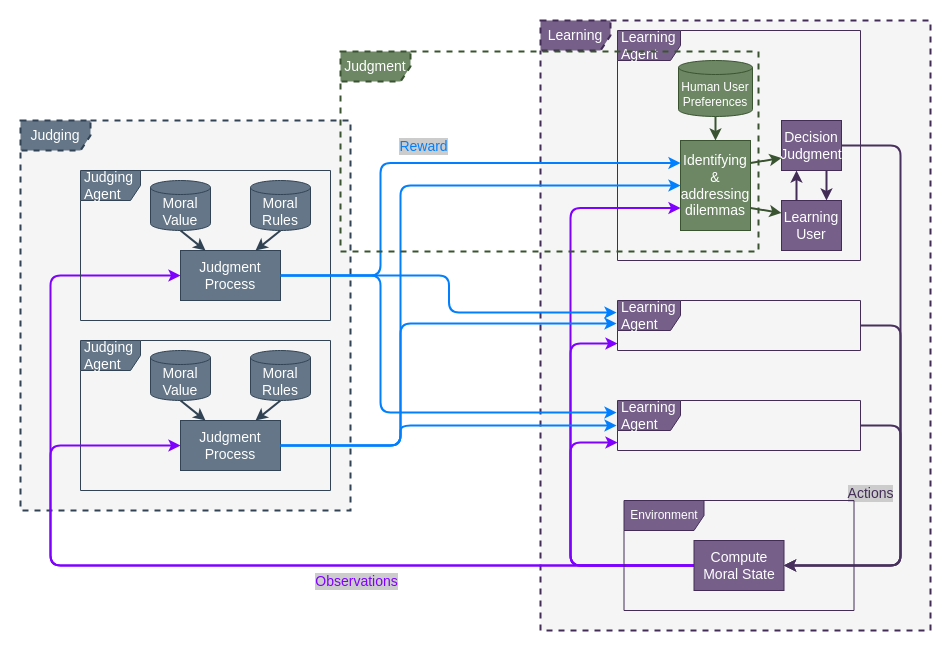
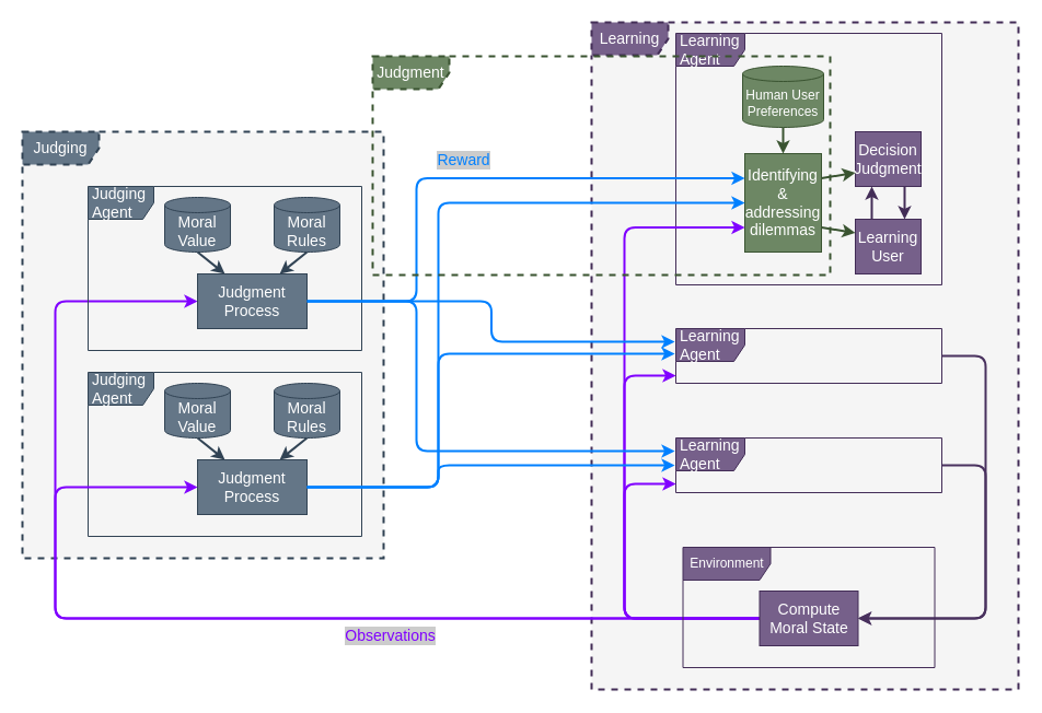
  <mxCell id="0" />
  <mxCell id="1" parent="0" />
  <mxCell id="2" value="Judging" style="shape=umlFrame;whiteSpace=wrap;html=1;width=70;height=30;fillColor=#647687;fontColor=#ffffff;strokeColor=#314354;dashed=1;strokeWidth=2;fontSize=14;swimlaneFillColor=#F5F5F5;" parent="1" vertex="1"><mxGeometry x="20" y="120" width="330" height="390" as="geometry" /></mxCell>
  <mxCell id="3" value="Learning" style="shape=umlFrame;whiteSpace=wrap;html=1;width=70;height=30;fillColor=#76608a;fontColor=#ffffff;strokeColor=#432D57;dashed=1;strokeWidth=2;fontSize=14;swimlaneFillColor=#F5F5F5;" parent="1" vertex="1"><mxGeometry x="540" y="20" width="390" height="610" as="geometry" /></mxCell>
  <mxCell id="4" value="" style="group;fontSize=14;" parent="1" vertex="1" connectable="0"><mxGeometry x="617" y="30" width="243" height="230" as="geometry" /></mxCell>
  <mxCell id="5" value="Learning&lt;br style=&quot;font-size: 14px;&quot;&gt;Agent" style="shape=umlFrame;whiteSpace=wrap;html=1;width=63;height=30;fillColor=#76608a;fontColor=#ffffff;strokeColor=#432D57;strokeWidth=1;swimlaneFillColor=none;align=left;spacingLeft=2;fontSize=14;" parent="4" vertex="1"><mxGeometry width="243" height="230" as="geometry" /></mxCell>
  <mxCell id="6" value="Decision Judgment" style="rounded=0;whiteSpace=wrap;html=1;fillColor=#76608a;fontColor=#ffffff;strokeColor=#432D57;fontSize=14;" parent="4" vertex="1"><mxGeometry x="164" y="90" width="60" height="50" as="geometry" /></mxCell>
  <mxCell id="7" value="Learning User" style="rounded=0;whiteSpace=wrap;html=1;fillColor=#76608a;fontColor=#ffffff;strokeColor=#432D57;fontSize=14;" parent="4" vertex="1"><mxGeometry x="164" y="170" width="60" height="50" as="geometry" /></mxCell>
  <mxCell id="8" style="rounded=1;orthogonalLoop=1;jettySize=auto;html=1;exitX=1;exitY=0.25;exitDx=0;exitDy=0;entryX=0;entryY=0.75;entryDx=0;entryDy=0;strokeWidth=2;fillColor=#6d8764;strokeColor=#3A5431;" parent="4" source="10" target="6" edge="1"><mxGeometry relative="1" as="geometry" /></mxCell>
  <mxCell id="9" style="edgeStyle=none;rounded=1;orthogonalLoop=1;jettySize=auto;html=1;exitX=1;exitY=0.75;exitDx=0;exitDy=0;entryX=0;entryY=0.25;entryDx=0;entryDy=0;strokeWidth=2;fillColor=#6d8764;strokeColor=#3A5431;" parent="4" source="10" target="7" edge="1"><mxGeometry relative="1" as="geometry" /></mxCell>
  <mxCell id="10" value="Identifying&lt;br&gt;&amp;amp;&lt;br&gt;addressing dilemmas" style="rounded=0;whiteSpace=wrap;html=1;fillColor=#6d8764;fontColor=#ffffff;strokeColor=#3A5431;fontSize=14;" parent="4" vertex="1"><mxGeometry x="63" y="110" width="70" height="90" as="geometry" /></mxCell>
  <mxCell id="11" value="" style="endArrow=classic;html=1;rounded=0;exitX=0.25;exitY=0;exitDx=0;exitDy=0;entryX=0.25;entryY=1;entryDx=0;entryDy=0;fillColor=#76608a;strokeColor=#432D57;strokeWidth=2;" parent="4" source="7" target="6" edge="1"><mxGeometry width="50" height="50" relative="1" as="geometry"><mxPoint x="13" y="330" as="sourcePoint" /><mxPoint x="63" y="280" as="targetPoint" /></mxGeometry></mxCell>
  <mxCell id="12" value="" style="endArrow=classic;html=1;rounded=0;entryX=0.75;entryY=0;entryDx=0;entryDy=0;exitX=0.75;exitY=1;exitDx=0;exitDy=0;fillColor=#76608a;strokeColor=#432D57;strokeWidth=2;" parent="4" source="6" target="7" edge="1"><mxGeometry width="50" height="50" relative="1" as="geometry"><mxPoint x="-37" y="320" as="sourcePoint" /><mxPoint x="13" y="270" as="targetPoint" /></mxGeometry></mxCell>
  <mxCell id="13" value="Human User Preferences" style="shape=cylinder3;whiteSpace=wrap;html=1;boundedLbl=1;backgroundOutline=1;size=7;strokeWidth=1;fillColor=#6d8764;fontColor=#ffffff;strokeColor=#3A5431;" parent="4" vertex="1"><mxGeometry x="61" y="30" width="74" height="56" as="geometry" /></mxCell>
  <mxCell id="14" value="" style="endArrow=classic;html=1;rounded=1;strokeWidth=2;exitX=0.5;exitY=1;exitDx=0;exitDy=0;exitPerimeter=0;fillColor=#6d8764;strokeColor=#3A5431;entryX=0.5;entryY=0;entryDx=0;entryDy=0;" parent="4" source="13" target="10" edge="1"><mxGeometry width="50" height="50" relative="1" as="geometry"><mxPoint x="3" y="410" as="sourcePoint" /><mxPoint x="-47" y="80" as="targetPoint" /></mxGeometry></mxCell>
- <mxCell id="15" value="Actions" style="endArrow=classic;html=1;rounded=1;fillColor=#76608a;strokeColor=#49315E;exitX=1;exitY=0.5;exitDx=0;exitDy=0;edgeStyle=orthogonalEdgeStyle;entryX=1;entryY=0.5;entryDx=0;entryDy=0;strokeWidth=2;fontSize=14;labelBackgroundColor=#CCCCCC;fontColor=#432D57;" parent="1" source="6" target="49" edge="1"><mxGeometry x="0.368" y="-30" width="50" height="50" relative="1" as="geometry"><mxPoint x="680" y="490" as="sourcePoint" /><mxPoint x="880" y="620" as="targetPoint" /><Array as="points"><mxPoint x="900" y="145" /><mxPoint x="900" y="565" /></Array><mxPoint as="offset" /></mxGeometry></mxCell>
  <mxCell id="16" style="edgeStyle=orthogonalEdgeStyle;rounded=1;orthogonalLoop=1;jettySize=auto;html=1;exitX=1;exitY=0.5;exitDx=0;exitDy=0;entryX=0;entryY=0.25;entryDx=0;entryDy=0;labelBackgroundColor=#CCCCCC;fontSize=14;fontColor=#8000FF;strokeColor=#0080ff;strokeWidth=2;" parent="1" source="25" target="10" edge="1"><mxGeometry relative="1" as="geometry"><Array as="points"><mxPoint x="380" y="275" /><mxPoint x="380" y="163" /></Array></mxGeometry></mxCell>
  <mxCell id="17" value="Reward" style="edgeLabel;html=1;align=center;verticalAlign=middle;resizable=0;points=[];fontSize=14;fontColor=#0080FF;labelBackgroundColor=#CCCCCC;" parent="16" vertex="1" connectable="0"><mxGeometry x="-0.006" y="-1" relative="1" as="geometry"><mxPoint y="-18" as="offset" /></mxGeometry></mxCell>
  <mxCell id="18" style="edgeStyle=orthogonalEdgeStyle;rounded=1;orthogonalLoop=1;jettySize=auto;html=1;exitX=0;exitY=0.5;exitDx=0;exitDy=0;entryX=0;entryY=0.5;entryDx=0;entryDy=0;labelBackgroundColor=#CCCCCC;fontSize=14;fontColor=#432D57;strokeWidth=2;strokeColor=#8000ff;" parent="1" source="49" target="25" edge="1"><mxGeometry relative="1" as="geometry"><Array as="points"><mxPoint x="50" y="565" /><mxPoint x="50" y="275" /></Array></mxGeometry></mxCell>
  <mxCell id="19" value="Observations" style="edgeLabel;html=1;align=center;verticalAlign=middle;resizable=0;points=[];fontSize=14;fontColor=#8000FF;labelBackgroundColor=#CCCCCC;" parent="18" vertex="1" connectable="0"><mxGeometry x="-0.385" y="-2" relative="1" as="geometry"><mxPoint x="-11" y="17" as="offset" /></mxGeometry></mxCell>
  <mxCell id="20" style="edgeStyle=orthogonalEdgeStyle;rounded=1;orthogonalLoop=1;jettySize=auto;html=1;exitX=0;exitY=0.5;exitDx=0;exitDy=0;entryX=0;entryY=0.75;entryDx=0;entryDy=0;labelBackgroundColor=#CCCCCC;fontSize=14;fontColor=#432D57;strokeColor=#8000ff;strokeWidth=2;" parent="1" source="49" target="10" edge="1"><mxGeometry relative="1" as="geometry"><Array as="points"><mxPoint x="570" y="565" /><mxPoint x="570" y="208" /></Array></mxGeometry></mxCell>
  <mxCell id="21" value="" style="group" parent="1" vertex="1" connectable="0"><mxGeometry x="80" y="170" width="250" height="150" as="geometry" /></mxCell>
  <mxCell id="22" value="Judging&lt;br&gt;Agent" style="shape=umlFrame;whiteSpace=wrap;html=1;fontSize=14;fontColor=#ffffff;strokeWidth=1;align=left;fillColor=#647687;strokeColor=#314354;spacingLeft=2;swimlaneFillColor=none;" parent="21" vertex="1"><mxGeometry width="250" height="150" as="geometry" /></mxCell>
  <mxCell id="23" value="Moral Value" style="shape=cylinder3;whiteSpace=wrap;html=1;boundedLbl=1;backgroundOutline=1;size=7;fontSize=14;fontColor=#ffffff;strokeWidth=1;align=center;fillColor=#647687;strokeColor=#314354;" parent="21" vertex="1"><mxGeometry x="70" y="10" width="60" height="50" as="geometry" /></mxCell>
  <mxCell id="24" value="Moral Rules" style="shape=cylinder3;whiteSpace=wrap;html=1;boundedLbl=1;backgroundOutline=1;size=7;fontSize=14;fontColor=#ffffff;strokeWidth=1;align=center;fillColor=#647687;strokeColor=#314354;" parent="21" vertex="1"><mxGeometry x="170" y="10" width="60" height="50" as="geometry" /></mxCell>
  <mxCell id="25" value="Judgment&lt;br&gt;Process" style="rounded=0;whiteSpace=wrap;html=1;fontSize=14;fontColor=#ffffff;strokeWidth=1;align=center;fillColor=#647687;strokeColor=#314354;" parent="21" vertex="1"><mxGeometry x="100" y="80" width="100" height="50" as="geometry" /></mxCell>
  <mxCell id="26" style="edgeStyle=none;rounded=1;orthogonalLoop=1;jettySize=auto;html=1;exitX=0.5;exitY=1;exitDx=0;exitDy=0;exitPerimeter=0;entryX=0.25;entryY=0;entryDx=0;entryDy=0;labelBackgroundColor=#CCCCCC;fontSize=14;fontColor=#432D57;strokeWidth=2;fillColor=#647687;strokeColor=#314354;" parent="21" source="23" target="25" edge="1"><mxGeometry relative="1" as="geometry" /></mxCell>
  <mxCell id="27" style="edgeStyle=none;rounded=1;orthogonalLoop=1;jettySize=auto;html=1;exitX=0.5;exitY=1;exitDx=0;exitDy=0;exitPerimeter=0;entryX=0.75;entryY=0;entryDx=0;entryDy=0;labelBackgroundColor=#CCCCCC;fontSize=14;fontColor=#432D57;strokeWidth=2;fillColor=#647687;strokeColor=#314354;" parent="21" source="24" target="25" edge="1"><mxGeometry relative="1" as="geometry" /></mxCell>
  <mxCell id="28" value="" style="group" parent="1" vertex="1" connectable="0"><mxGeometry x="80" y="340" width="250" height="150" as="geometry" /></mxCell>
  <mxCell id="29" value="Judging&lt;br&gt;Agent" style="shape=umlFrame;whiteSpace=wrap;html=1;fontSize=14;fontColor=#ffffff;strokeWidth=1;align=left;fillColor=#647687;strokeColor=#314354;spacingLeft=2;swimlaneFillColor=none;" parent="28" vertex="1"><mxGeometry width="250" height="150" as="geometry" /></mxCell>
  <mxCell id="30" value="Moral Value" style="shape=cylinder3;whiteSpace=wrap;html=1;boundedLbl=1;backgroundOutline=1;size=7;fontSize=14;fontColor=#ffffff;strokeWidth=1;align=center;fillColor=#647687;strokeColor=#314354;" parent="28" vertex="1"><mxGeometry x="70" y="10" width="60" height="50" as="geometry" /></mxCell>
  <mxCell id="31" value="Moral Rules" style="shape=cylinder3;whiteSpace=wrap;html=1;boundedLbl=1;backgroundOutline=1;size=7;fontSize=14;fontColor=#ffffff;strokeWidth=1;align=center;fillColor=#647687;strokeColor=#314354;" parent="28" vertex="1"><mxGeometry x="170" y="10" width="60" height="50" as="geometry" /></mxCell>
  <mxCell id="32" value="Judgment&lt;br&gt;Process" style="rounded=0;whiteSpace=wrap;html=1;fontSize=14;fontColor=#ffffff;strokeWidth=1;align=center;fillColor=#647687;strokeColor=#314354;" parent="28" vertex="1"><mxGeometry x="100" y="80" width="100" height="50" as="geometry" /></mxCell>
  <mxCell id="33" style="edgeStyle=none;rounded=1;orthogonalLoop=1;jettySize=auto;html=1;exitX=0.5;exitY=1;exitDx=0;exitDy=0;exitPerimeter=0;entryX=0.25;entryY=0;entryDx=0;entryDy=0;labelBackgroundColor=#CCCCCC;fontSize=14;fontColor=#432D57;strokeWidth=2;fillColor=#647687;strokeColor=#314354;" parent="28" source="30" target="32" edge="1"><mxGeometry relative="1" as="geometry" /></mxCell>
  <mxCell id="34" style="edgeStyle=none;rounded=1;orthogonalLoop=1;jettySize=auto;html=1;exitX=0.5;exitY=1;exitDx=0;exitDy=0;exitPerimeter=0;entryX=0.75;entryY=0;entryDx=0;entryDy=0;labelBackgroundColor=#CCCCCC;fontSize=14;fontColor=#432D57;strokeWidth=2;fillColor=#647687;strokeColor=#314354;" parent="28" source="31" target="32" edge="1"><mxGeometry relative="1" as="geometry" /></mxCell>
  <mxCell id="35" style="edgeStyle=orthogonalEdgeStyle;rounded=1;orthogonalLoop=1;jettySize=auto;html=1;exitX=0;exitY=0.5;exitDx=0;exitDy=0;entryX=0;entryY=0.5;entryDx=0;entryDy=0;labelBackgroundColor=#CCCCCC;fontSize=14;fontColor=#8000FF;strokeColor=#8000FF;strokeWidth=2;" parent="1" source="49" target="32" edge="1"><mxGeometry relative="1" as="geometry"><Array as="points"><mxPoint x="50" y="565" /><mxPoint x="50" y="445" /></Array></mxGeometry></mxCell>
  <mxCell id="36" style="edgeStyle=orthogonalEdgeStyle;rounded=1;orthogonalLoop=1;jettySize=auto;html=1;exitX=1;exitY=0.5;exitDx=0;exitDy=0;entryX=0;entryY=0.5;entryDx=0;entryDy=0;labelBackgroundColor=#CCCCCC;fontSize=14;fontColor=#8000FF;strokeColor=#0080FF;strokeWidth=2;" parent="1" source="32" target="10" edge="1"><mxGeometry relative="1" as="geometry"><Array as="points"><mxPoint x="400" y="445" /><mxPoint x="400" y="185" /></Array></mxGeometry></mxCell>
  <mxCell id="37" value="" style="group;fontSize=14;" vertex="1" connectable="0" parent="1"><mxGeometry x="617" y="300" width="243" height="50" as="geometry" /></mxCell>
  <mxCell id="38" value="Learning&lt;br style=&quot;font-size: 14px;&quot;&gt;Agent" style="shape=umlFrame;whiteSpace=wrap;html=1;width=63;height=30;fillColor=#76608a;fontColor=#ffffff;strokeColor=#432D57;strokeWidth=1;swimlaneFillColor=none;align=left;spacingLeft=2;fontSize=14;" vertex="1" parent="37"><mxGeometry width="243" height="50" as="geometry" /></mxCell>
  <mxCell id="39" value="" style="group;fontSize=14;" vertex="1" connectable="0" parent="1"><mxGeometry x="617" y="400" width="243" height="50" as="geometry" /></mxCell>
  <mxCell id="40" value="Learning&lt;br style=&quot;font-size: 14px;&quot;&gt;Agent" style="shape=umlFrame;whiteSpace=wrap;html=1;width=63;height=30;fillColor=#76608a;fontColor=#ffffff;strokeColor=#432D57;strokeWidth=1;swimlaneFillColor=none;align=left;spacingLeft=2;fontSize=14;" vertex="1" parent="39"><mxGeometry width="243" height="50" as="geometry" /></mxCell>
  <mxCell id="41" style="edgeStyle=orthogonalEdgeStyle;rounded=1;orthogonalLoop=1;jettySize=auto;html=1;entryX=1;entryY=0.5;entryDx=0;entryDy=0;strokeColor=#49315E;strokeWidth=2;" edge="1" parent="1" source="38" target="49"><mxGeometry relative="1" as="geometry"><Array as="points"><mxPoint x="900" y="325" /><mxPoint x="900" y="565" /></Array></mxGeometry></mxCell>
  <mxCell id="42" style="edgeStyle=orthogonalEdgeStyle;rounded=1;orthogonalLoop=1;jettySize=auto;html=1;entryX=1;entryY=0.5;entryDx=0;entryDy=0;strokeColor=#49315E;strokeWidth=2;" edge="1" parent="1" source="40" target="49"><mxGeometry relative="1" as="geometry"><Array as="points"><mxPoint x="900" y="425" /><mxPoint x="900" y="565" /></Array></mxGeometry></mxCell>
  <mxCell id="43" style="edgeStyle=orthogonalEdgeStyle;rounded=1;orthogonalLoop=1;jettySize=auto;html=1;entryX=0;entryY=0.84;entryDx=0;entryDy=0;entryPerimeter=0;strokeColor=#8000FF;strokeWidth=2;" edge="1" parent="1" source="49" target="40"><mxGeometry relative="1" as="geometry"><Array as="points"><mxPoint x="570" y="565" /><mxPoint x="570" y="442" /></Array></mxGeometry></mxCell>
  <mxCell id="44" style="edgeStyle=orthogonalEdgeStyle;rounded=1;orthogonalLoop=1;jettySize=auto;html=1;entryX=0;entryY=0.86;entryDx=0;entryDy=0;entryPerimeter=0;strokeColor=#8000FF;strokeWidth=2;" edge="1" parent="1" source="49" target="38"><mxGeometry relative="1" as="geometry"><Array as="points"><mxPoint x="570" y="565" /><mxPoint x="570" y="343" /></Array></mxGeometry></mxCell>
  <mxCell id="45" style="edgeStyle=orthogonalEdgeStyle;rounded=1;orthogonalLoop=1;jettySize=auto;html=1;entryX=-0.004;entryY=0.24;entryDx=0;entryDy=0;entryPerimeter=0;strokeColor=#0080FF;strokeWidth=2;" edge="1" parent="1" source="25" target="38"><mxGeometry relative="1" as="geometry" /></mxCell>
  <mxCell id="46" style="edgeStyle=orthogonalEdgeStyle;rounded=1;orthogonalLoop=1;jettySize=auto;html=1;strokeColor=#0080FF;strokeWidth=2;entryX=-0.004;entryY=0.46;entryDx=0;entryDy=0;entryPerimeter=0;" edge="1" parent="1" source="32" target="38"><mxGeometry relative="1" as="geometry"><mxPoint x="500" y="390" as="targetPoint" /><Array as="points"><mxPoint x="400" y="445" /><mxPoint x="400" y="323" /></Array></mxGeometry></mxCell>
  <mxCell id="47" value="" style="group" vertex="1" connectable="0" parent="1"><mxGeometry x="623.5" y="500" width="230" height="110" as="geometry" /></mxCell>
  <mxCell id="48" value="Environment" style="shape=umlFrame;whiteSpace=wrap;html=1;width=80;height=30;fillColor=#76608a;fontColor=#ffffff;strokeColor=#432D57;strokeWidth=1;swimlaneFillColor=none;" parent="47" vertex="1"><mxGeometry width="230" height="110" as="geometry" /></mxCell>
  <mxCell id="49" value="Compute Moral State" style="rounded=0;whiteSpace=wrap;html=1;fillColor=#76608a;fontColor=#ffffff;strokeColor=#432D57;fontSize=14;" parent="47" vertex="1"><mxGeometry x="70" y="40" width="90" height="50" as="geometry" /></mxCell>
  <mxCell id="50" style="edgeStyle=orthogonalEdgeStyle;rounded=1;orthogonalLoop=1;jettySize=auto;html=1;entryX=-0.004;entryY=0.5;entryDx=0;entryDy=0;entryPerimeter=0;strokeColor=#0080FF;strokeWidth=2;" edge="1" parent="1" source="32" target="40"><mxGeometry relative="1" as="geometry"><Array as="points"><mxPoint x="400" y="445" /><mxPoint x="400" y="425" /></Array></mxGeometry></mxCell>
  <mxCell id="51" style="edgeStyle=orthogonalEdgeStyle;rounded=1;orthogonalLoop=1;jettySize=auto;html=1;entryX=-0.004;entryY=0.24;entryDx=0;entryDy=0;entryPerimeter=0;strokeColor=#0080FF;strokeWidth=2;" edge="1" parent="1" source="25" target="40"><mxGeometry relative="1" as="geometry"><Array as="points"><mxPoint x="380" y="275" /><mxPoint x="380" y="412" /></Array></mxGeometry></mxCell>
  <mxCell id="52" value="Judgment" style="shape=umlFrame;whiteSpace=wrap;html=1;labelBackgroundColor=none;fontSize=14;fontColor=#ffffff;strokeWidth=2;align=center;fillColor=#6d8764;strokeColor=#3A5431;width=70;height=30;dashed=1;swimlaneFillColor=none;" parent="1" vertex="1"><mxGeometry x="340" y="51" width="418" height="200" as="geometry" /></mxCell>
